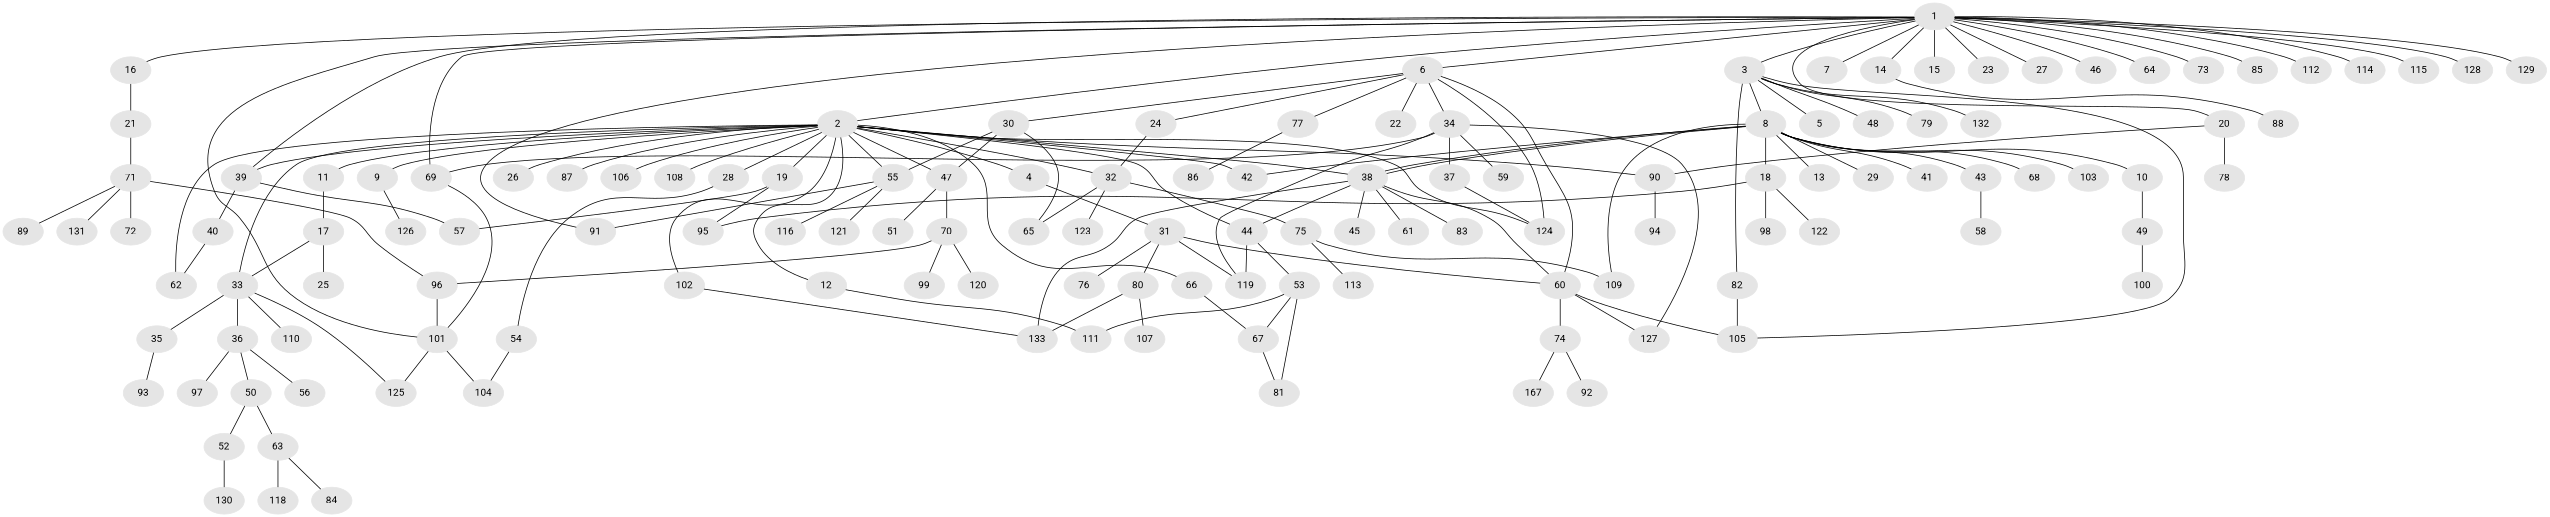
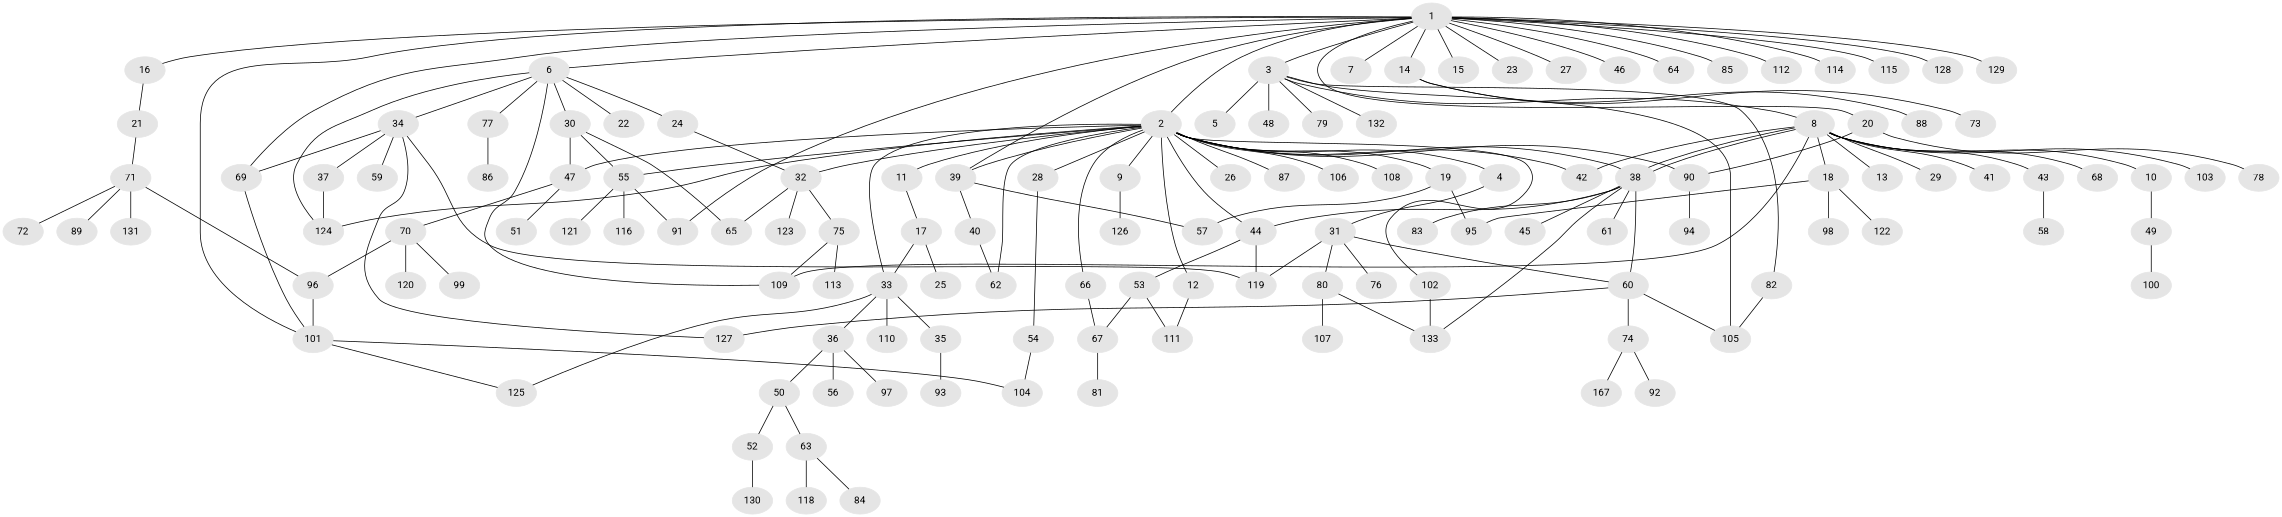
  graph {
    fontname=Roboto
    node [color=gray90 fontname=Roboto style=filled]
    edge [fontname=Roboto]
    1
    2
    3
    6
    7
    14
    15
    16
    20
    23
    27
    39
    46
    64
    69
    73
    85
    91
    101
    112
    114
    115
    128
    129
    4
    9
    11
    12
    19
    26
    28
    32
    33
    38
    42
    44
    47
    55
    62
    66
    87
    90
    102
    106
    108
    124
    5
    8
    48
    79
    82
    105
    132
    22
    24
    30
    34
    60
    77
    88
    21
    78
    57
    40
    125
    104
    31
    126
    17
    111
    95
    54
    65
    75
    123
    35
    36
    110
    45
    61
    83
    133
    119
    53
    51
    70
    116
    121
    67
    94
    10
    13
    18
    29
    41
    43
    68
    103
    109
    76
    80
    37
    59
    127
    74
    86
    49
    98
    122
    58
    100
    25
    71
    96
    72
    89
    131
    107
    113
    93
    50
    56
    97
    52
    63
    81
    99
    120
    130
    84
    118
    92
    n133 [label=167]
    1 -- 2
    1 -- 3
    1 -- 6
    1 -- 7
    1 -- 14
    1 -- 15
    1 -- 16
    1 -- 20
    1 -- 23
    1 -- 27
    1 -- 39
    1 -- 46
    1 -- 64
    1 -- 69
-   1 -- 73
+   14 -- 73
    1 -- 85
    1 -- 91
    1 -- 101
    1 -- 112
    1 -- 114
    1 -- 115
    1 -- 128
    1 -- 129
    2 -- 39
    2 -- 4
    2 -- 9
    2 -- 11
    2 -- 12
    2 -- 19
    2 -- 26
    2 -- 28
    2 -- 32
    2 -- 33
    2 -- 38
    2 -- 42
    2 -- 44
    2 -- 47
    2 -- 55
    2 -- 62
    2 -- 66
    2 -- 87
    2 -- 90
    2 -- 102
    2 -- 106
    2 -- 108
    2 -- 124
    3 -- 5
    3 -- 8
    3 -- 48
    3 -- 79
    3 -- 82
    3 -- 105
    3 -- 132
    6 -- 124
    6 -- 22
    6 -- 24
    6 -- 30
    6 -- 34
-   6 -- 60
+   6 -- 109
    6 -- 77
    14 -- 88
    16 -- 21
    20 -- 90
    20 -- 78
    39 -- 57
    39 -- 40
    69 -- 101
    101 -- 125
    101 -- 104
    4 -- 31
    9 -- 126
    11 -- 17
    12 -- 111
    19 -- 57
    19 -- 95
    28 -- 54
    32 -- 65
    32 -- 75
    32 -- 123
    33 -- 125
    33 -- 35
    33 -- 36
    33 -- 110
    38 -- 44
    38 -- 60
    38 -- 45
    38 -- 61
    38 -- 83
    38 -- 133
    44 -- 119
    44 -- 53
    47 -- 51
    47 -- 70
    55 -- 91
    55 -- 116
    55 -- 121
    66 -- 67
    90 -- 94
    102 -- 133
    8 -- 38
    8 -- 38
    8 -- 42
    8 -- 10
    8 -- 13
    8 -- 18
    8 -- 29
    8 -- 41
    8 -- 43
    8 -- 68
    8 -- 103
    8 -- 109
    82 -- 105
    24 -- 32
    30 -- 47
    30 -- 55
    30 -- 65
    34 -- 69
    34 -- 119
    34 -- 37
    34 -- 59
    34 -- 127
    60 -- 105
    60 -- 127
    60 -- 74
    77 -- 86
    21 -- 71
    40 -- 62
    31 -- 60
    31 -- 119
    31 -- 76
    31 -- 80
    17 -- 33
    17 -- 25
    54 -- 104
    75 -- 109
    75 -- 113
    35 -- 93
    36 -- 50
    36 -- 56
    36 -- 97
    53 -- 111
    53 -- 67
-   53 -- 81
    70 -- 96
    70 -- 99
    70 -- 120
    67 -- 81
    10 -- 49
    18 -- 95
    18 -- 98
    18 -- 122
    43 -- 58
    80 -- 133
    80 -- 107
    37 -- 124
    74 -- 92
    74 -- n133
    49 -- 100
    71 -- 96
    71 -- 72
    71 -- 89
    71 -- 131
    96 -- 101
    50 -- 52
    50 -- 63
    52 -- 130
    63 -- 84
    63 -- 118
  }
